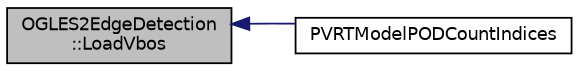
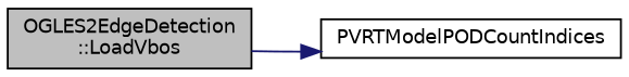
  digraph {
    rankdir=LR
    node [color=black fontname=Helvetica fontsize=10 shape=record style=filled]
    n1 [fillcolor=grey75 fontcolor=black height=0.2 label="OGLES2EdgeDetection\l::LoadVbos" width=0.4]
    n2 [fillcolor=white height=0.2 label=PVRTModelPODCountIndices width=0.4]
-   n2 -> n1 [color=midnightblue fontname=Helvetica fontsize=10 labelfontname=Helvetica labelfontsize=10 style=solid]
+   n1 -> n2 [color=midnightblue fontname=Helvetica fontsize=10 labelfontname=Helvetica labelfontsize=10 style=solid]
  }
